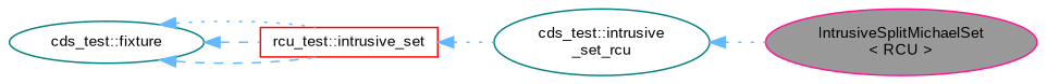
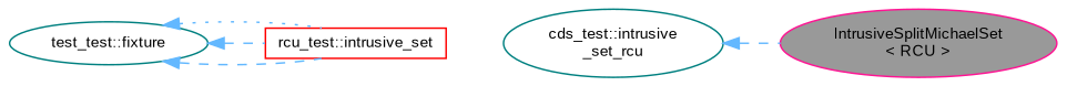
  digraph {
    fontname="Liberation Sans"
    rankdir=LR
    node [color=teal fillcolor=white fontname="Liberation Sans" fontsize=10 shape=ellipse style=filled]
    edge [color=steelblue1 dir=back fontname="Liberation Sans" fontsize=10 labelfontname=Helvetica labelfontsize=10 style=dotted]
    n1 [color=deeppink fillcolor=grey60 fontcolor=black height=0.2 label="IntrusiveSplitMichaelSet\l\< RCU \>" width=0.4]
    n2 [height=0.2 label="cds_test::intrusive\l_set_rcu" width=0.4]
    n3 [color=red height=0.2 label="rcu_test::intrusive_set" shape=box width=0.4]
-   n4 [height=0.2 label="cds_test::fixture" width=0.4]
-   n2 -> n1
-   n3 -> n2
+   n4 [height=0.2 label="test_test::fixture" width=0.4]
+   n2 -> n1 [style=dashed]
    n4 -> n3 [style=dashed]
    n4 -> n3 [style=dashed]
    n4 -> n3
  }
